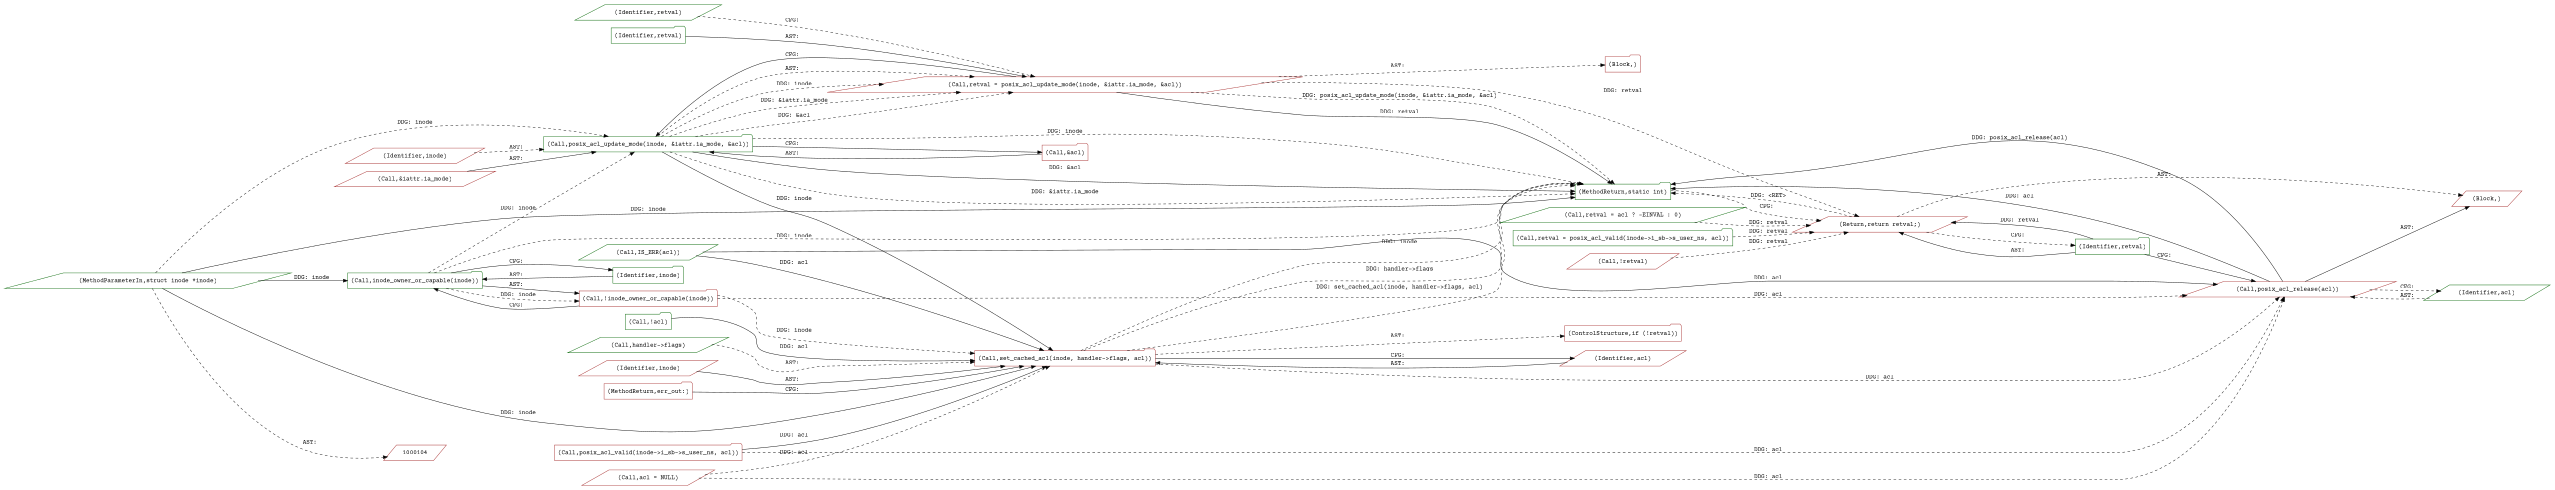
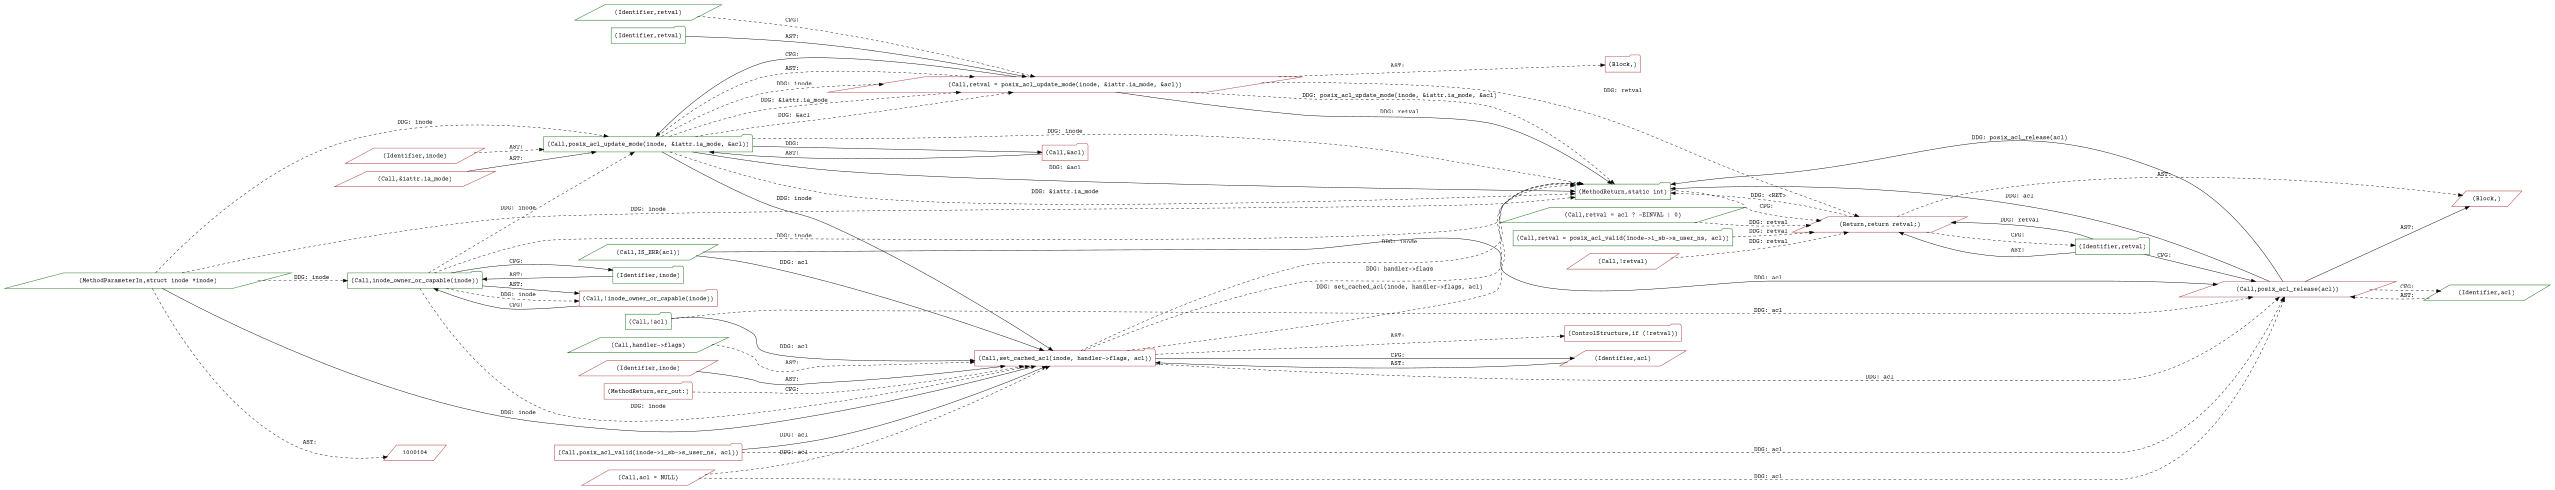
  digraph {
    fontname="Courier Prime"
    rankdir=LR
    node [color=brown fontname="Courier Prime" shape=parallelogram]
    edge [fontname="Courier Prime" style=dashed]
    n1 [color=darkgreen label="(Call,posix_acl_update_mode(inode, &iattr.ia_mode, &acl))" shape=folder]
    n2 [label="(Call,retval = posix_acl_update_mode(inode, &iattr.ia_mode, &acl))"]
    n3 [label="(Call,set_cached_acl(inode, handler->flags, acl))" shape=folder]
    n4 [color=darkgreen label="(MethodReturn,static int)" shape=folder]
    n5 [label="(Call,&acl)" shape=folder]
    n6 [label="(Return,return retval;)"]
    n7 [label="(Block,)" shape=folder]
    n8 [label="(Call,posix_acl_release(acl))"]
    n9 [label="(Identifier,acl)"]
    n10 [label="(ControlStructure,if (!retval))" shape=folder]
    n11 [color=darkgreen label="(Call,inode_owner_or_capable(inode))" shape=folder]
    n12 [color=darkgreen label="(Identifier,inode)" shape=folder]
    n13 [label="(Call,!inode_owner_or_capable(inode))" shape=folder]
    n14 [color=darkgreen label="(MethodParameterIn,struct inode *inode)"]
    1000104
    n16 [label="(Block,)"]
    n17 [color=darkgreen label="(Identifier,retval)" shape=folder]
    n18 [color=darkgreen label="(Identifier,acl)"]
    n19 [label="(Identifier,inode)"]
    n20 [label="(MethodReturn,err_out:)" shape=folder]
    n21 [label="(Call,acl = NULL)"]
    n22 [label="(Call,!retval)"]
    n23 [color=darkgreen label="(Call,IS_ERR(acl))"]
    n24 [label="(Call,posix_acl_valid(inode->i_sb->s_user_ns, acl))" shape=folder]
    n25 [label="(Call,&iattr.ia_mode)"]
    n26 [color=darkgreen label="(Call,retval = acl ? -EINVAL : 0)"]
    n27 [color=darkgreen label="(Identifier,retval)"]
    n28 [color=darkgreen label="(Call,handler->flags)"]
    n29 [label="(Identifier,inode)"]
    n30 [color=darkgreen label="(Call,!acl)" shape=folder]
    n31 [color=darkgreen label="(Identifier,retval)" shape=folder]
    n32 [color=darkgreen label="(Call,retval = posix_acl_valid(inode->i_sb->s_user_ns, acl))" shape=folder]
    n1 -> n2 [label="AST: "]
    n1 -> n2 [label="DDG: inode"]
    n1 -> n2 [label="DDG: &iattr.ia_mode"]
    n1 -> n2 [label="DDG: &acl"]
    n1 -> n3 [label="DDG: inode" style=solid]
    n1 -> n4 [label="DDG: inode"]
    n1 -> n4 [label="DDG: &acl" style=solid]
    n1 -> n4 [label="DDG: &iattr.ia_mode"]
-   n1 -> n5 [label="CFG: " style=solid]
+   n1 -> n5 [label="DDG: " style=solid]
    n2 -> n1 [label="CFG: " style=solid]
    n2 -> n4 [label="DDG: retval" style=solid]
    n2 -> n4 [label="DDG: posix_acl_update_mode(inode, &iattr.ia_mode, &acl)"]
    n2 -> n6 [label="DDG: retval"]
    n2 -> n7 [label="AST: "]
    n3 -> n4 [label="DDG: handler->flags"]
    n3 -> n4 [label="DDG: set_cached_acl(inode, handler->flags, acl)"]
    n3 -> n4 [label="DDG: inode"]
    n3 -> n8 [label="DDG: acl"]
    n3 -> n9 [label="CFG: " style=solid]
    n3 -> n10 [label="AST: "]
    n4 -> n6 [label="CFG: "]
    n5 -> n1 [label="AST: " style=solid]
    n6 -> n4 [label="DDG: <RET>"]
    n6 -> n16 [label="AST: "]
    n6 -> n17 [label="CFG: "]
    n8 -> n4 [label="DDG: posix_acl_release(acl)" style=solid]
    n8 -> n4 [label="DDG: acl" style=solid]
    n8 -> n16 [label="AST: " style=solid]
    n8 -> n18 [label="CFG: "]
    n9 -> n3 [label="AST: " style=solid]
    n11 -> n1 [label="DDG: inode"]
-   n13 -> n3 [label="DDG: inode"]
+   n11 -> n3 [label="DDG: inode"]
    n11 -> n4 [label="DDG: inode"]
    n11 -> n12 [label="CFG: " style=solid]
    n11 -> n13 [label="AST: " style=solid]
    n11 -> n13 [label="DDG: inode"]
    n12 -> n11 [label="AST: " style=solid]
    n13 -> n11 [label="CFG: " style=solid]
    n14 -> n1 [label="DDG: inode"]
    n14 -> n3 [label="DDG: inode" style=solid]
-   n14 -> n4 [label="DDG: inode" style=solid]
-   n14 -> n11 [label="DDG: inode" style=solid]
+   n14 -> n4 [label="DDG: inode"]
+   n14 -> n11 [label="DDG: inode"]
    n14 -> 1000104 [label="AST: "]
    n17 -> n6 [label="AST: " style=solid]
    n17 -> n6 [label="DDG: retval" style=solid]
    n17 -> n8 [label="CFG: " style=solid]
    n18 -> n8 [label="AST: "]
    n19 -> n1 [label="AST: "]
-   n20 -> n3 [label="CFG: " style=solid]
+   n20 -> n3 [label="CFG: "]
    n21 -> n3 [label="DDG: acl"]
    n21 -> n8 [label="DDG: acl"]
    n22 -> n6 [label="DDG: retval"]
    n23 -> n3 [label="DDG: acl" style=solid]
    n23 -> n8 [label="DDG: acl" style=solid]
    n24 -> n3 [label="DDG: acl" style=solid]
    n24 -> n8 [label="DDG: acl"]
    n25 -> n1 [label="AST: " style=solid]
    n26 -> n6 [label="DDG: retval"]
    n27 -> n2 [label="CFG: "]
    n28 -> n3 [label="AST: "]
    n29 -> n3 [label="AST: " style=solid]
    n30 -> n3 [label="DDG: acl" style=solid]
-   n13 -> n8 [label="DDG: acl"]
+   n30 -> n8 [label="DDG: acl"]
    n31 -> n2 [label="AST: " style=solid]
    n32 -> n6 [label="DDG: retval"]
  }
